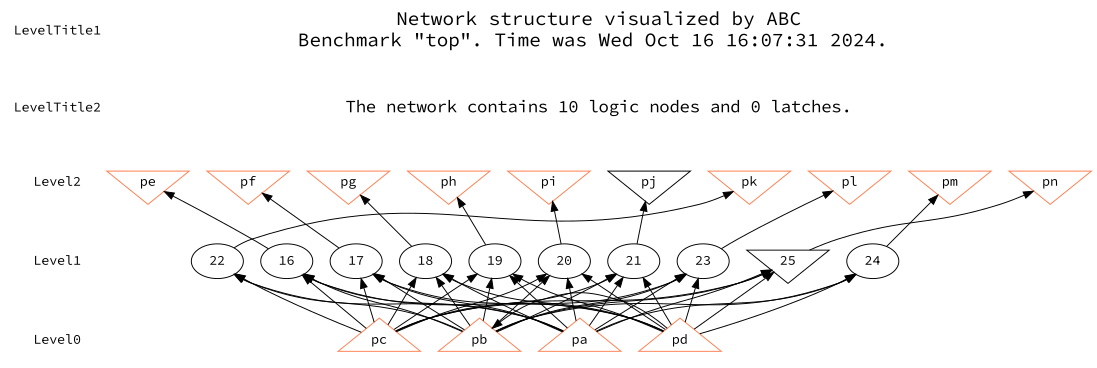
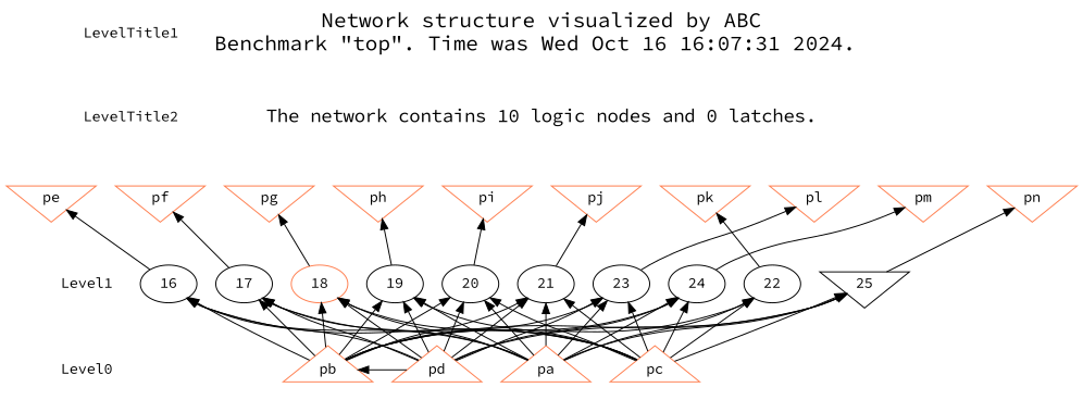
  digraph {
    fontname="Source Code Pro"
    node [fontname="Source Code Pro" shape=invtriangle]
    edge [dir=back fontname="Source Code Pro" style=solid]
    LevelTitle1 [shape=plaintext]
    LevelTitle2 [shape=plaintext]
-   Level2 [shape=plaintext]
    Level1 [shape=plaintext]
    Level0 [shape=plaintext]
    n6 [fontsize=20 label="Network structure visualized by ABC\nBenchmark \"top\". Time was Wed Oct 16 16:07:31 2024. " shape=plaintext]
    n7 [fontsize=18 label="The network contains 10 logic nodes and 0 latches.\n" shape=plaintext]
    n8 [color=coral fillcolor=coral label=pe]
    n9 [color=coral fillcolor=coral label=pf]
    n10 [color=coral fillcolor=coral label=pg]
    n11 [color=coral fillcolor=coral label=ph]
    n12 [color=coral fillcolor=coral label=pi]
-   n13 [color=black fillcolor=coral label=pj]
+   n13 [color=coral fillcolor=coral label=pj]
    n14 [color=coral fillcolor=coral label=pk]
    n15 [color=coral fillcolor=coral label=pl]
    n16 [color=coral fillcolor=coral label=pm]
    n17 [color=coral fillcolor=coral label=pn]
    n18 [label="16\n" shape=ellipse]
    n19 [label="17\n" shape=ellipse]
-   n20 [label="18\n" shape=ellipse]
+   n20 [label="18\n" shape=ellipse color=coral]
    n21 [label="19\n" shape=ellipse]
    n22 [label="20\n" shape=ellipse]
    n23 [label="21\n" shape=ellipse]
    n24 [label="22\n" shape=ellipse]
    n25 [label="23\n" shape=ellipse]
    n26 [label="24\n" shape=ellipse]
    n27 [label="25\n"]
    n28 [color=coral fillcolor=coral label=pa shape=triangle]
    n29 [color=coral fillcolor=coral label=pb shape=triangle]
    n30 [color=coral fillcolor=coral label=pc shape=triangle]
    n31 [color=coral fillcolor=coral label=pd shape=triangle]
    subgraph sub_1 {
      LevelTitle1
      LevelTitle2
-     Level2
      Level1
      Level0
    }
    subgraph sub_2 {
      rank=same
      LevelTitle1
      n6
    }
    subgraph sub_3 {
      rank=same
      LevelTitle2
      n7
    }
    subgraph sub_4 {
      rank=same
-     Level2
      n8
      n9
      n10
      n11
      n12
      n13
      n14
      n15
      n16
      n17
    }
    subgraph sub_5 {
      rank=same
      Level1
      n18
      n19
      n20
      n21
      n22
      n23
      n24
      n25
      n26
      n27
    }
    subgraph sub_6 {
      rank=same
      Level0
      n28
      n29
      n30
      n31
    }
    LevelTitle1 -> LevelTitle2 [style=invis]
-   LevelTitle2 -> Level2 [style=invis]
-   Level2 -> Level1 [style=invis]
    Level1 -> Level0 [style=invis]
    n6 -> n7 [style=invis]
    n7 -> n8 [style=invis]
    n7 -> n9 [style=invis]
    n7 -> n10 [style=invis]
    n7 -> n11 [style=invis]
    n7 -> n12 [style=invis]
    n7 -> n13 [style=invis]
    n7 -> n14 [style=invis]
    n7 -> n15 [style=invis]
    n7 -> n16 [style=invis]
    n7 -> n17 [style=invis]
    n8 -> n9 [style=invis]
    n8 -> n18
    n9 -> n10 [style=invis]
    n9 -> n19
    n10 -> n11 [style=invis]
    n10 -> n20
    n11 -> n12 [style=invis]
    n11 -> n21
    n12 -> n13 [style=invis]
    n12 -> n22
    n13 -> n14 [style=invis]
    n13 -> n23
    n14 -> n15 [style=invis]
    n14 -> n24
    n15 -> n16 [style=invis]
    n15 -> n25
    n16 -> n17 [style=invis]
    n16 -> n26
    n17 -> n27
    n18 -> n28
    n18 -> n29
    n18 -> n30
    n18 -> n31
    n19 -> n28
    n19 -> n29
    n19 -> n30
    n19 -> n31
    n20 -> n28
    n20 -> n29
    n20 -> n30
    n20 -> n31
    n21 -> n28
    n21 -> n29
    n21 -> n30
    n21 -> n31
    n22 -> n28
    n22 -> n29
    n22 -> n30
    n22 -> n31
    n23 -> n28
    n23 -> n29
    n23 -> n30
    n23 -> n31
    n24 -> n28
    n24 -> n29
    n24 -> n30
    n25 -> n28
    n25 -> n29
    n25 -> n30
    n25 -> n31
    n26 -> n28
    n26 -> n29
+   n26 -> n30
    n26 -> n31
    n27 -> n28
    n27 -> n29
    n27 -> n30
    n27 -> n31
    n29 -> n31
  }
